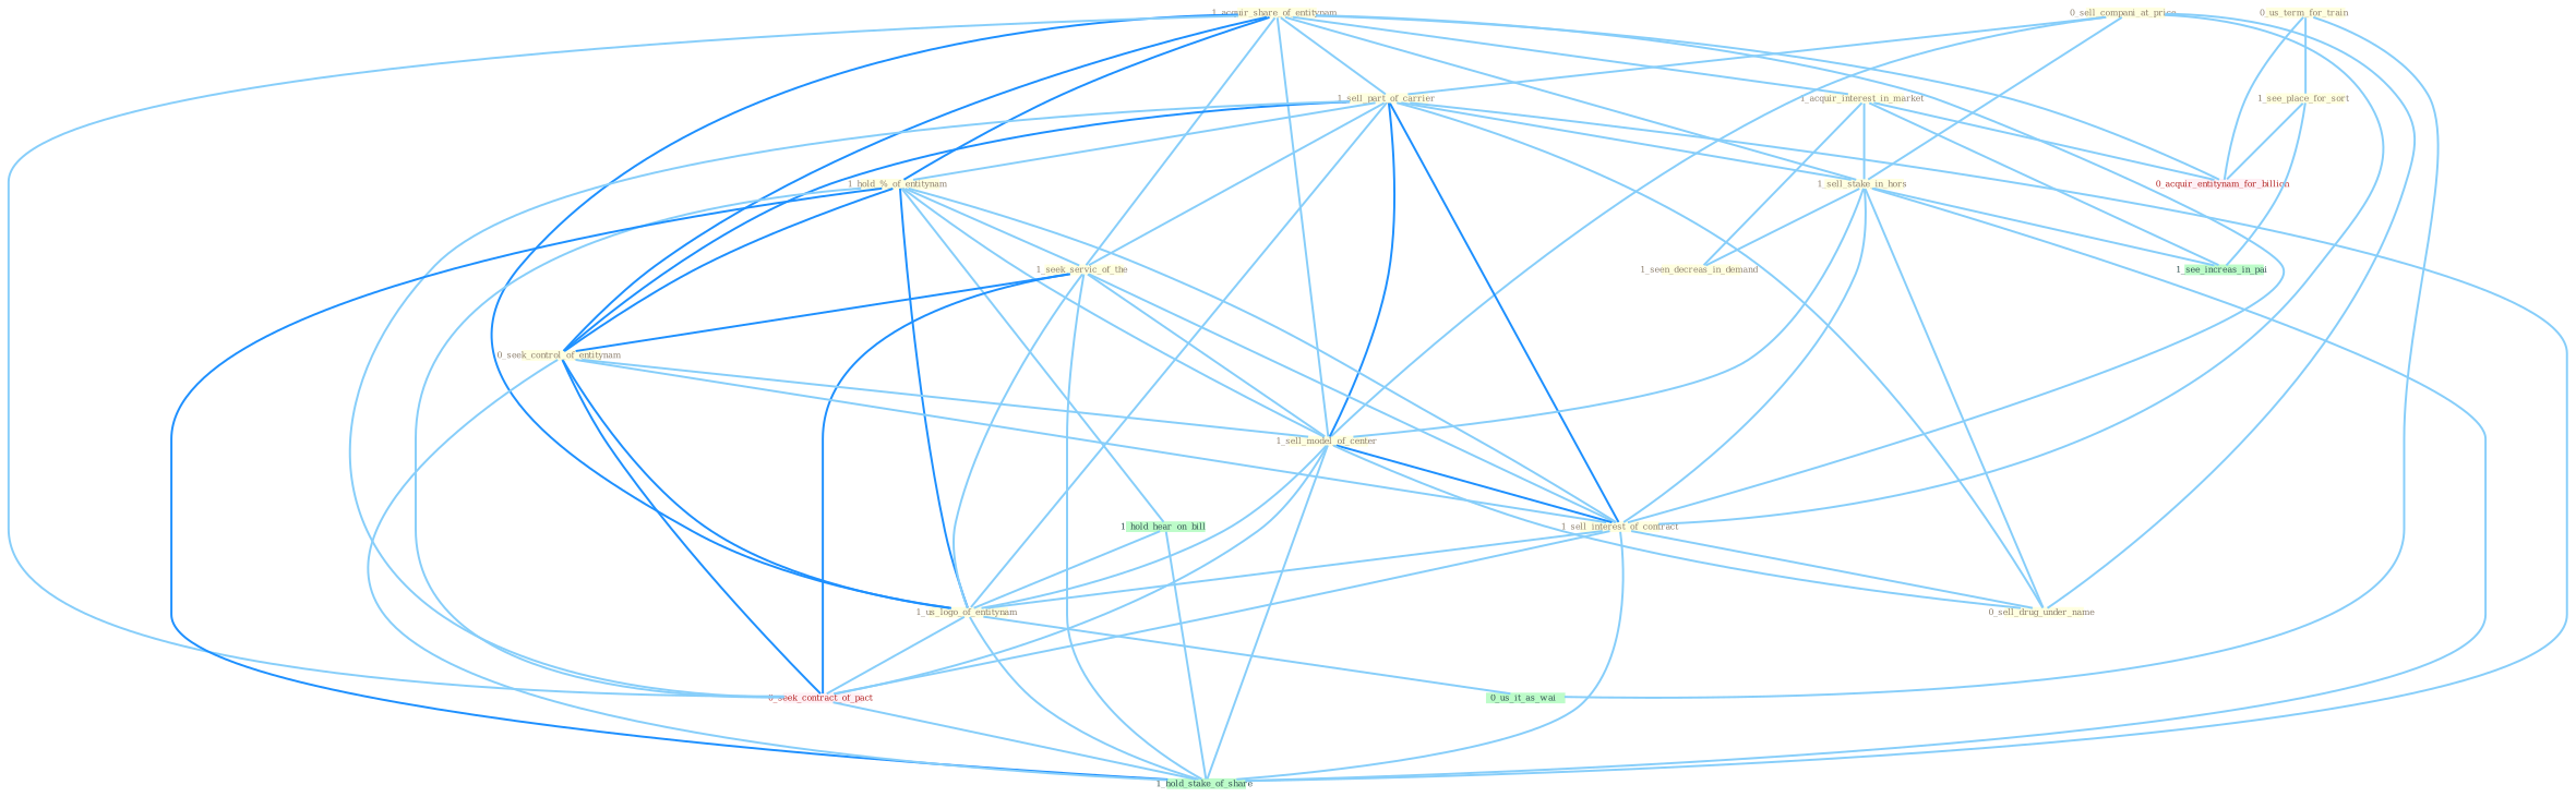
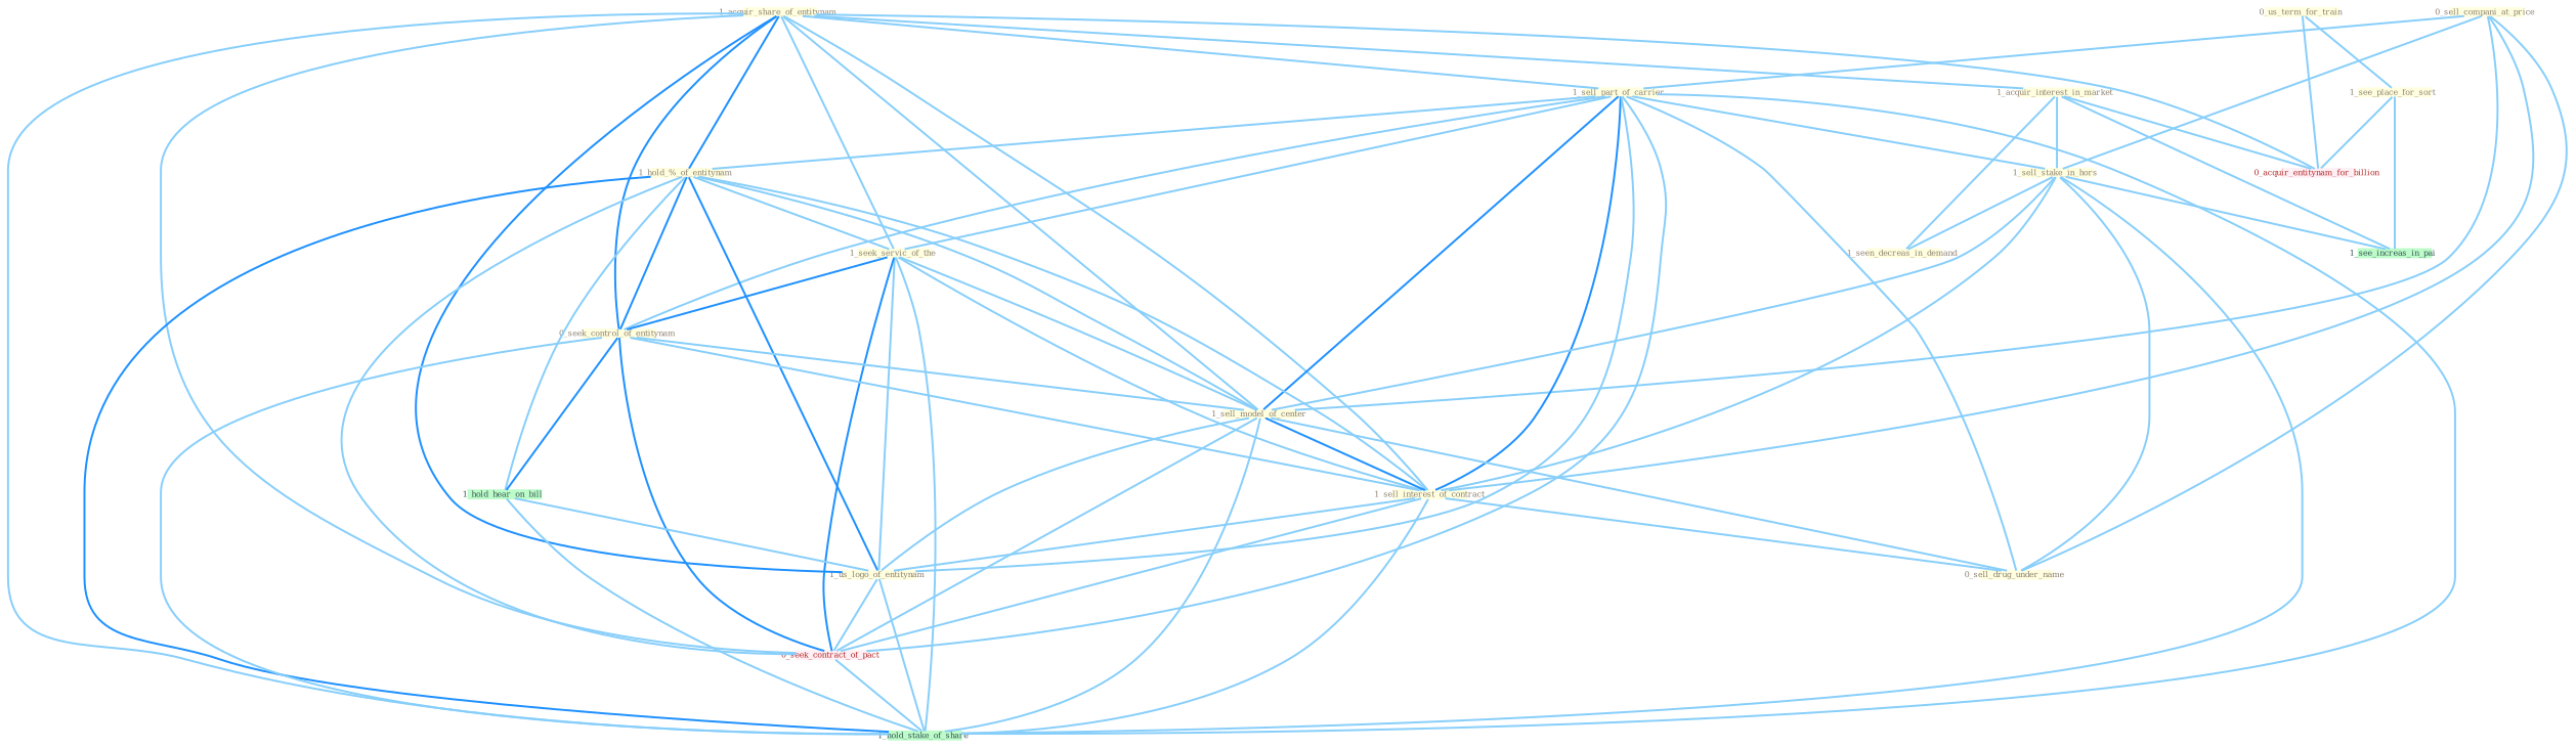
  graph {
    node [color="#ffffe0" fixedsize=true fontcolor="#8b7d6b" fontsize=4 shape=polygon style=filled]
    edge [color="#87cefa" w=1]
    "1_acquir_share_of_entitynam " [height=.06 width=.5]
    "0_us_term_for_train " [height=.06 width=.5]
    "0_sell_compani_at_price " [height=.06 width=.5]
    "1_acquir_interest_in_market " [height=.06 width=.5]
    "1_sell_part_of_carrier " [height=.06 width=.5]
    "1_see_place_for_sort " [height=.06 width=.5]
    "1_sell_stake_in_hors " [height=.06 width=.5]
    "1_hold_%_of_entitynam " [height=.06 width=.5]
    "1_seek_servic_of_the " [height=.06 width=.5]
    "0_seek_control_of_entitynam " [height=.06 width=.5]
    "1_seen_decreas_in_demand " [height=.06 width=.5]
    "1_sell_model_of_center " [height=.06 width=.5]
    n13 [height=.06 label="1_sell_interest_of_contract" width=.5]
    "1_us_logo_of_entitynam " [height=.06 width=.5]
    "0_sell_drug_under_name " [height=.06 width=.5]
    "0_seek_contract_of_pact " [color="#fff0f5" fontcolor="#b22222" height=.06 width=.5]
    "0_acquir_entitynam_for_billion " [color="#fff0f5" fontcolor="#b22222" height=.06 width=.5]
    "1_hold_stake_of_share " [color="#BDFCC9" fontcolor="#2f4f4f" height=.06 width=.5]
-   "0_us_it_as_wai " [color="#BDFCC9" fontcolor="#2f4f4f" height=.06 width=.5]
    "1_see_increas_in_pai " [color="#BDFCC9" fontcolor="#2f4f4f" height=.06 width=.5]
    "1_hold_hear_on_bill " [color="#BDFCC9" fontcolor="#2f4f4f" height=.06 width=.5]
    subgraph sub_1 {
      "1_acquir_share_of_entitynam "
      "0_us_term_for_train "
      "0_sell_compani_at_price "
      "1_acquir_interest_in_market "
      "1_sell_part_of_carrier "
      "1_see_place_for_sort "
      "1_sell_stake_in_hors "
      "1_hold_%_of_entitynam "
      "1_seek_servic_of_the "
      "0_seek_control_of_entitynam "
      "1_seen_decreas_in_demand "
      "1_sell_model_of_center "
      n13
      "1_us_logo_of_entitynam "
      "0_sell_drug_under_name "
    }
    subgraph sub_2 {
      "0_seek_contract_of_pact "
      "0_acquir_entitynam_for_billion "
    }
    "1_acquir_share_of_entitynam " -- "1_acquir_interest_in_market "
    "1_acquir_share_of_entitynam " -- "1_sell_part_of_carrier "
    "1_acquir_share_of_entitynam " -- "1_hold_%_of_entitynam " [color="#1e90ff" w=2]
    "1_acquir_share_of_entitynam " -- "1_seek_servic_of_the "
    "1_acquir_share_of_entitynam " -- "0_seek_control_of_entitynam " [color="#1e90ff" w=2]
    "1_acquir_share_of_entitynam " -- "1_sell_model_of_center "
    "1_acquir_share_of_entitynam " -- n13
    "1_acquir_share_of_entitynam " -- "1_us_logo_of_entitynam " [color="#1e90ff" w=2]
    "1_acquir_share_of_entitynam " -- "0_seek_contract_of_pact "
    "1_acquir_share_of_entitynam " -- "0_acquir_entitynam_for_billion "
-   "1_acquir_share_of_entitynam " -- "1_sell_stake_in_hors "
+   "1_acquir_share_of_entitynam " -- "1_hold_stake_of_share "
    "0_us_term_for_train " -- "1_see_place_for_sort "
    "0_us_term_for_train " -- "0_acquir_entitynam_for_billion "
-   "0_us_term_for_train " -- "0_us_it_as_wai "
    "0_sell_compani_at_price " -- "1_sell_part_of_carrier "
    "0_sell_compani_at_price " -- "1_sell_stake_in_hors "
    "0_sell_compani_at_price " -- "1_sell_model_of_center "
    "0_sell_compani_at_price " -- n13
    "0_sell_compani_at_price " -- "0_sell_drug_under_name "
    "1_acquir_interest_in_market " -- "1_sell_stake_in_hors "
    "1_acquir_interest_in_market " -- "1_seen_decreas_in_demand "
    "1_acquir_interest_in_market " -- "0_acquir_entitynam_for_billion "
    "1_acquir_interest_in_market " -- "1_see_increas_in_pai "
    "1_sell_part_of_carrier " -- "1_sell_stake_in_hors "
    "1_sell_part_of_carrier " -- "1_hold_%_of_entitynam "
    "1_sell_part_of_carrier " -- "1_seek_servic_of_the "
-   "1_sell_part_of_carrier " -- "0_seek_control_of_entitynam " [color="#1e90ff"]
+   "1_sell_part_of_carrier " -- "0_seek_control_of_entitynam "
    "1_sell_part_of_carrier " -- "1_sell_model_of_center " [color="#1e90ff" w=2]
    "1_sell_part_of_carrier " -- n13 [color="#1e90ff" w=2]
    "1_sell_part_of_carrier " -- "1_us_logo_of_entitynam "
    "1_sell_part_of_carrier " -- "0_sell_drug_under_name "
    "1_sell_part_of_carrier " -- "0_seek_contract_of_pact "
    "1_sell_part_of_carrier " -- "1_hold_stake_of_share "
    "1_see_place_for_sort " -- "0_acquir_entitynam_for_billion "
    "1_see_place_for_sort " -- "1_see_increas_in_pai "
    "1_sell_stake_in_hors " -- "1_seen_decreas_in_demand "
    "1_sell_stake_in_hors " -- "1_sell_model_of_center "
    "1_sell_stake_in_hors " -- n13
    "1_sell_stake_in_hors " -- "0_sell_drug_under_name "
    "1_sell_stake_in_hors " -- "1_hold_stake_of_share "
    "1_sell_stake_in_hors " -- "1_see_increas_in_pai "
    "1_hold_%_of_entitynam " -- "1_seek_servic_of_the "
    "1_hold_%_of_entitynam " -- "0_seek_control_of_entitynam " [color="#1e90ff" w=2]
    "1_hold_%_of_entitynam " -- "1_sell_model_of_center "
    "1_hold_%_of_entitynam " -- n13
    "1_hold_%_of_entitynam " -- "1_us_logo_of_entitynam " [color="#1e90ff" w=2]
    "1_hold_%_of_entitynam " -- "0_seek_contract_of_pact "
    "1_hold_%_of_entitynam " -- "1_hold_stake_of_share " [color="#1e90ff" w=2]
    "1_hold_%_of_entitynam " -- "1_hold_hear_on_bill "
    "1_seek_servic_of_the " -- "0_seek_control_of_entitynam " [color="#1e90ff" w=2]
    "1_seek_servic_of_the " -- "1_sell_model_of_center "
    "1_seek_servic_of_the " -- n13
    "1_seek_servic_of_the " -- "1_us_logo_of_entitynam "
    "1_seek_servic_of_the " -- "0_seek_contract_of_pact " [color="#1e90ff" w=2]
    "1_seek_servic_of_the " -- "1_hold_stake_of_share "
    "0_seek_control_of_entitynam " -- "1_sell_model_of_center "
    "0_seek_control_of_entitynam " -- n13
-   "0_seek_control_of_entitynam " -- "1_us_logo_of_entitynam " [color="#1e90ff" w=2]
+   "0_seek_control_of_entitynam " -- "1_hold_hear_on_bill " [color="#1e90ff" w=2]
    "0_seek_control_of_entitynam " -- "0_seek_contract_of_pact " [color="#1e90ff" w=2]
    "0_seek_control_of_entitynam " -- "1_hold_stake_of_share "
    "1_sell_model_of_center " -- n13 [color="#1e90ff" w=2]
    "1_sell_model_of_center " -- "1_us_logo_of_entitynam "
    "1_sell_model_of_center " -- "0_sell_drug_under_name "
    "1_sell_model_of_center " -- "0_seek_contract_of_pact "
    "1_sell_model_of_center " -- "1_hold_stake_of_share "
    n13 -- "1_us_logo_of_entitynam "
    n13 -- "0_sell_drug_under_name "
    n13 -- "0_seek_contract_of_pact "
    n13 -- "1_hold_stake_of_share "
    "1_us_logo_of_entitynam " -- "0_seek_contract_of_pact "
    "1_us_logo_of_entitynam " -- "1_hold_stake_of_share "
-   "1_us_logo_of_entitynam " -- "0_us_it_as_wai "
    "0_seek_contract_of_pact " -- "1_hold_stake_of_share "
    "1_hold_hear_on_bill " -- "1_us_logo_of_entitynam "
    "1_hold_hear_on_bill " -- "1_hold_stake_of_share "
  }
